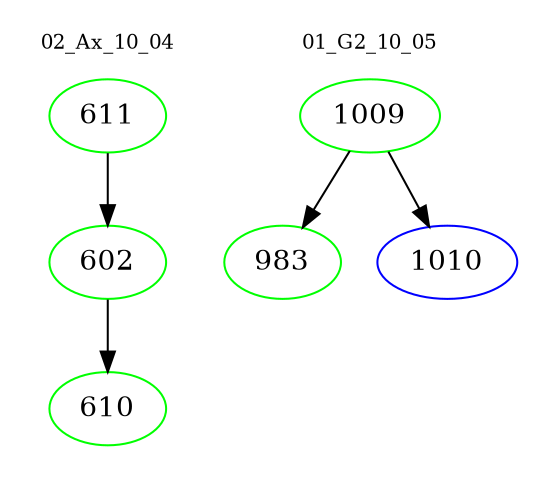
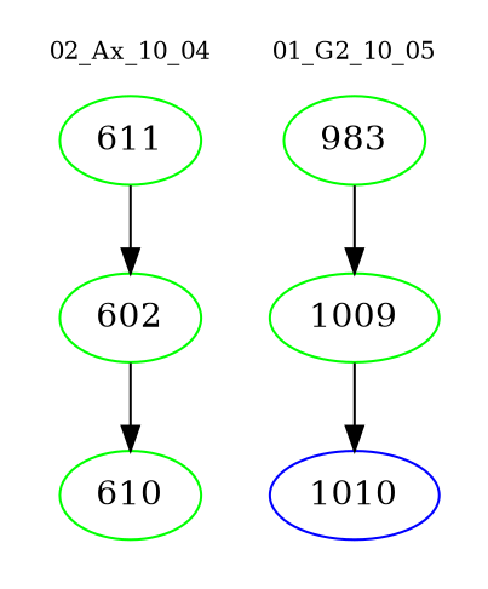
  digraph {
    node [color=green]
    edge [color=black]
    n1 [label=611]
    n2 [label=602]
    n3 [label=610]
    n4 [label=983]
    n5 [label=1009]
    n6 [color=blue label=1010]
    subgraph cluster_1 {
      color=white
      fontsize=10
      label="02_Ax_10_04"
      n1
      n2
      n3
    }
    subgraph cluster_2 {
      color=white
      fontsize=10
      label="01_G2_10_05"
      n4
      n5
      n6
    }
    n1 -> n2
    n2 -> n3
-   n5 -> n4
+   n4 -> n5
    n5 -> n6
  }
